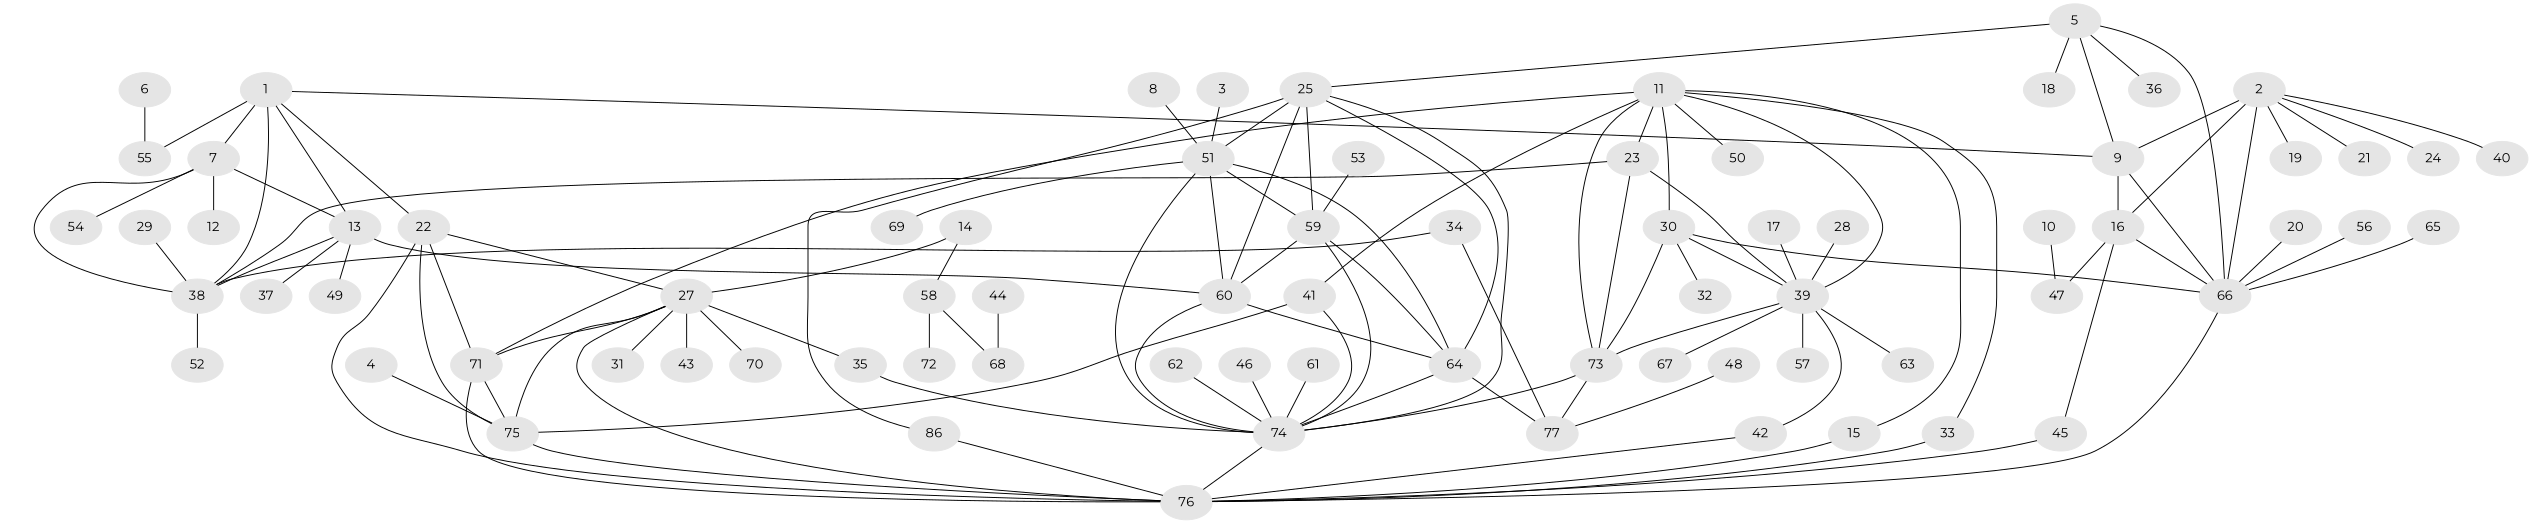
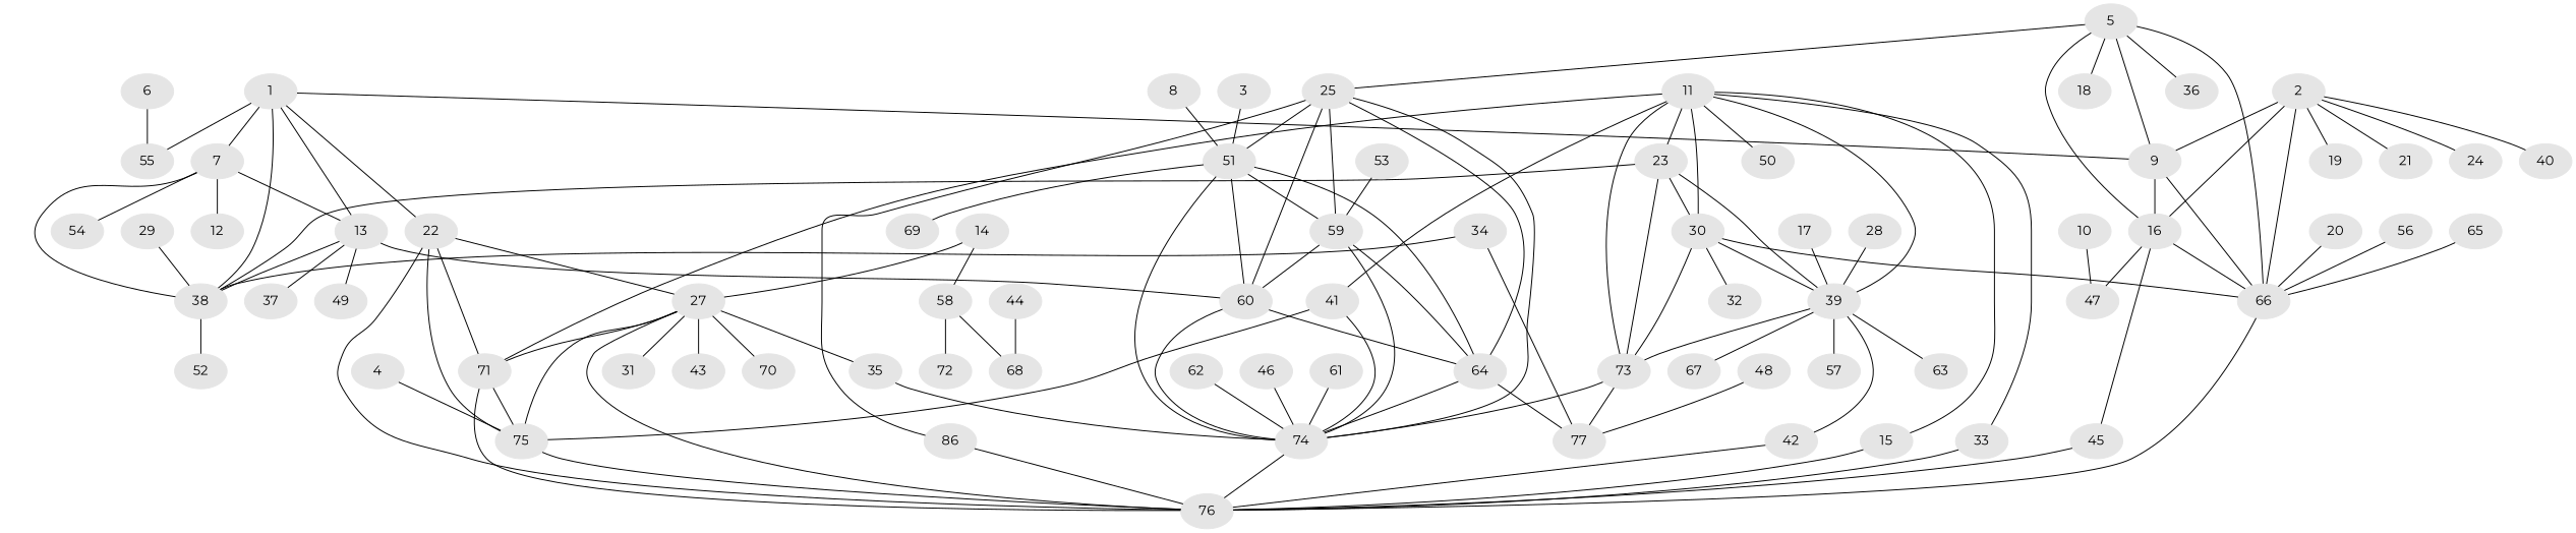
  graph {
    fontname=Montserrat
    node [color=gray90 fontname=Montserrat style=filled]
    edge [fontname=Montserrat weight=1.0]
    1
    7
    9
    13
    22
    38
    55
    12
    54
    16
    66
    37
    49
    60
    75
    71
    27
    76
    52
    2
    19
    21
    24
    40
    5
    18
    25
    36
    47
    45
    3
    51
    59
    64
    74
    69
    4
    n38 [label=86]
    6
    8
    10
    11
    15
    23
    30
    33
    39
    41
    50
    73
    32
    42
    57
    63
    67
    77
    14
    58
    31
    35
    43
    70
    68
    72
    17
    20
    28
    29
    34
    44
    46
    48
    53
    56
    61
    62
    65
    1 -- 7 [weight=4.0]
    1 -- 9
    1 -- 13 [weight=2.0]
    1 -- 22
    1 -- 38 [weight=2.0]
    1 -- 55
    7 -- 13 [weight=2.0]
    7 -- 38 [weight=2.0]
    7 -- 12
    7 -- 54
    9 -- 16
    9 -- 66
    13 -- 38
    13 -- 37
    13 -- 49
    13 -- 60
    22 -- 75 [weight=2.0]
    22 -- 71
    22 -- 27
    22 -- 76
    38 -- 52
    16 -- 66
    16 -- 47
    16 -- 45
    66 -- 76
    60 -- 64
    60 -- 74
    75 -- 76 [weight=2.0]
    71 -- 75 [weight=2.0]
    71 -- 76
    27 -- 75 [weight=2.0]
    27 -- 71
    27 -- 76
    27 -- 31
    27 -- 35
    27 -- 43
    27 -- 70
    2 -- 9 [weight=2.0]
    2 -- 16 [weight=2.0]
    2 -- 66 [weight=2.0]
    2 -- 19
    2 -- 21
    2 -- 24
    2 -- 40
    5 -- 9
+   5 -- 16
    5 -- 66
    5 -- 18
    5 -- 25
    5 -- 36
    25 -- 60
    25 -- 51
    25 -- 59
    25 -- 64
    25 -- 74
    25 -- n38
    45 -- 76
    3 -- 51
    51 -- 60
    51 -- 59
    51 -- 64
    51 -- 74
    51 -- 69
    59 -- 60
    59 -- 64
    59 -- 74
    64 -- 74
    64 -- 77
    74 -- 76
    4 -- 75
    n38 -- 76
    6 -- 55
    8 -- 51
    10 -- 47
    11 -- 71
    11 -- 15
    11 -- 23 [weight=2.0]
    11 -- 30 [weight=2.0]
    11 -- 33
    11 -- 39 [weight=2.0]
    11 -- 41 [weight=2.0]
    11 -- 50
    11 -- 73 [weight=2.0]
    15 -- 76
    23 -- 38
+   23 -- 30
    23 -- 39
    23 -- 73
    30 -- 66
    30 -- 39
    30 -- 73
    30 -- 32
    33 -- 76
    39 -- 73
    39 -- 42
    39 -- 57
    39 -- 63
    39 -- 67
    41 -- 75
    41 -- 74
    73 -- 74
    73 -- 77
    42 -- 76
    14 -- 27
    14 -- 58
    58 -- 68
    58 -- 72
    35 -- 74
    17 -- 39
    20 -- 66
    28 -- 39
    29 -- 38
    34 -- 38
    34 -- 77
    44 -- 68
    46 -- 74
    48 -- 77
    53 -- 59
    56 -- 66
    61 -- 74
    62 -- 74
    65 -- 66
  }
